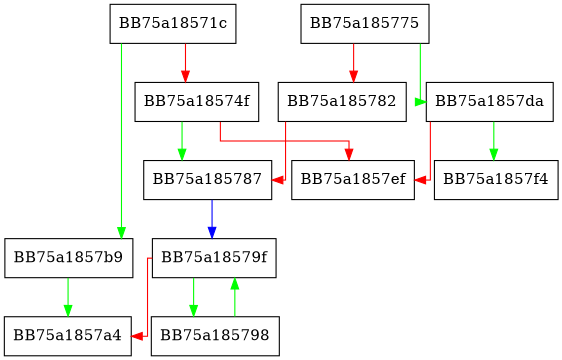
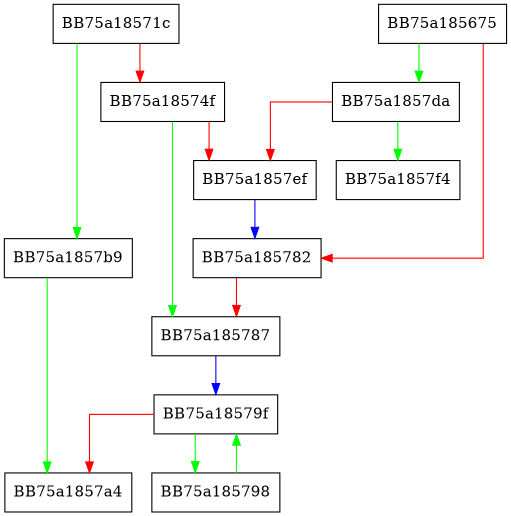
  digraph {
    splines=ortho
    node [shape=box]
    edge [color=green]
    BB75a18571c
    BB75a1857b9
    BB75a18574f
    BB75a1857a4
    BB75a185787
    BB75a1857ef
    BB75a18579f
-   BB75a185775
+   BB75a185775 [label=BB75a185675]
    BB75a1857da
    BB75a185782
    BB75a185798
    BB75a1857f4
    BB75a18571c -> BB75a1857b9
    BB75a18571c -> BB75a18574f [color=red]
    BB75a1857b9 -> BB75a1857a4
    BB75a18574f -> BB75a185787
    BB75a18574f -> BB75a1857ef [color=red]
    BB75a185787 -> BB75a18579f [color=blue]
+   BB75a1857ef -> BB75a185782 [color=blue]
    BB75a18579f -> BB75a1857a4 [color=red]
    BB75a18579f -> BB75a185798
    BB75a185775 -> BB75a1857da
    BB75a185775 -> BB75a185782 [color=red]
    BB75a1857da -> BB75a1857ef [color=red]
    BB75a1857da -> BB75a1857f4
    BB75a185782 -> BB75a185787 [color=red]
    BB75a185798 -> BB75a18579f
  }
